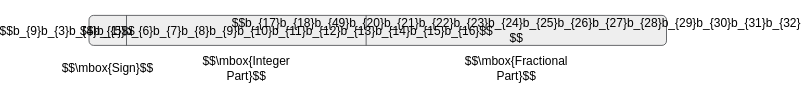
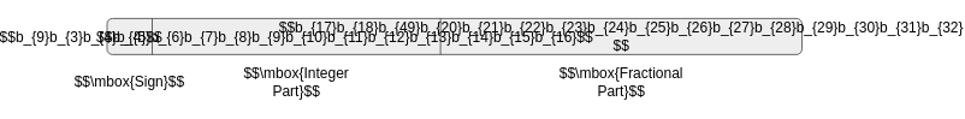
  <mxCell id="0" />
  <mxCell id="1" parent="0" />
  <mxCell id="2" value="" style="rounded=1;whiteSpace=wrap;html=1;fillColor=#eeeeee;strokeColor=#36393d;" parent="1" vertex="1"><mxGeometry x="20" y="20" width="770" height="40" as="geometry" /></mxCell>
- <mxCell id="3" value="&lt;font style=&quot;font-size: 16px;&quot;&gt;$$b_{1}$$&lt;/font&gt;" style="text;html=1;align=center;verticalAlign=middle;whiteSpace=wrap;rounded=0;" parent="1" vertex="1"><mxGeometry x="20" y="20" width="50" height="40" as="geometry" /></mxCell>
+ <mxCell id="3" value="&lt;font style=&quot;font-size: 16px;&quot;&gt;$$b_{4}$$&lt;/font&gt;" style="text;html=1;align=center;verticalAlign=middle;whiteSpace=wrap;rounded=0;" parent="1" vertex="1"><mxGeometry x="20" y="20" width="50" height="40" as="geometry" /></mxCell>
  <mxCell id="4" value="&lt;font style=&quot;font-size: 16px;&quot;&gt;$$b_{9}b_{3}b_{4}b_{5}b_{6}b_{7}b_{8}b_{9}b_{10}b_{11}b_{12}b_{13}b_{14}b_{15}b_{16}$$&lt;/font&gt;" style="text;html=1;align=center;verticalAlign=middle;whiteSpace=wrap;rounded=0;" parent="1" vertex="1"><mxGeometry x="85" y="20" width="290" height="40" as="geometry" /></mxCell>
  <mxCell id="5" value="&lt;font style=&quot;font-size: 16px;&quot;&gt;$$b_{17}b_{18}b_{49}b_{20}b_{21}b_{22}b_{23}b_{24}b_{25}b_{26}b_{27}b_{28}b_{29}b_{30}b_{31}b_{32}&lt;br&gt;$$&lt;/font&gt;" style="text;html=1;align=center;verticalAlign=middle;whiteSpace=wrap;rounded=0;" parent="1" vertex="1"><mxGeometry x="410" y="20" width="360" height="40" as="geometry" /></mxCell>
  <mxCell id="6" value="" style="endArrow=none;html=1;rounded=0;fillColor=#eeeeee;strokeColor=#36393d;" parent="1" edge="1"><mxGeometry width="50" height="50" relative="1" as="geometry"><mxPoint x="70" y="60" as="sourcePoint" /><mxPoint x="70" y="20" as="targetPoint" /></mxGeometry></mxCell>
  <mxCell id="7" value="" style="endArrow=none;html=1;rounded=0;fillColor=#eeeeee;strokeColor=#36393d;" parent="1" edge="1"><mxGeometry width="50" height="50" relative="1" as="geometry"><mxPoint x="389.5" y="60" as="sourcePoint" /><mxPoint x="389.5" y="20" as="targetPoint" /></mxGeometry></mxCell>
  <mxCell id="8" value="&lt;font style=&quot;font-size: 16px;&quot;&gt;$$\mbox{Sign}$$&lt;/font&gt;" style="text;html=1;align=center;verticalAlign=middle;whiteSpace=wrap;rounded=0;" vertex="1" parent="1"><mxGeometry x="20" y="70" width="50" height="40" as="geometry" /></mxCell>
  <mxCell id="9" value="&lt;font style=&quot;font-size: 16px;&quot;&gt;$$\mbox{Integer Part}$$&lt;/font&gt;" style="text;html=1;align=center;verticalAlign=middle;whiteSpace=wrap;rounded=0;" vertex="1" parent="1"><mxGeometry x="180" y="70" width="100" height="40" as="geometry" /></mxCell>
  <mxCell id="10" value="&lt;font style=&quot;font-size: 16px;&quot;&gt;$$\mbox{Fractional Part}$$&lt;/font&gt;" style="text;html=1;align=center;verticalAlign=middle;whiteSpace=wrap;rounded=0;" vertex="1" parent="1"><mxGeometry x="525" y="70" width="130" height="40" as="geometry" /></mxCell>
